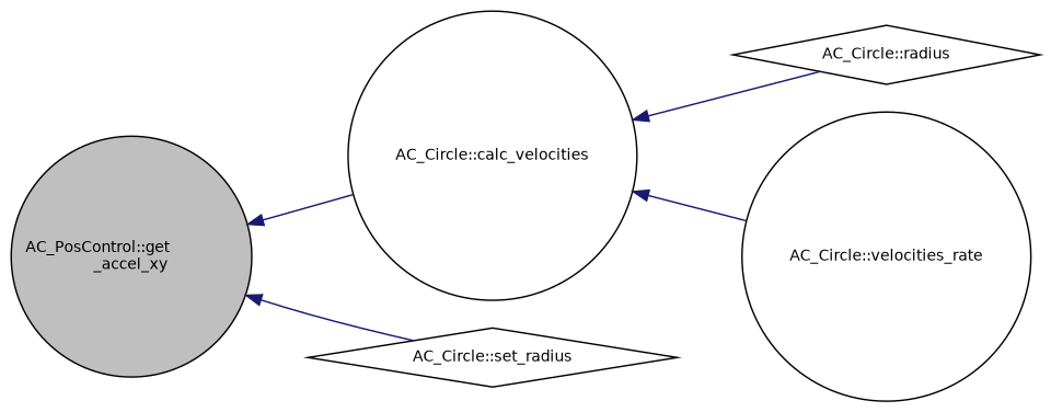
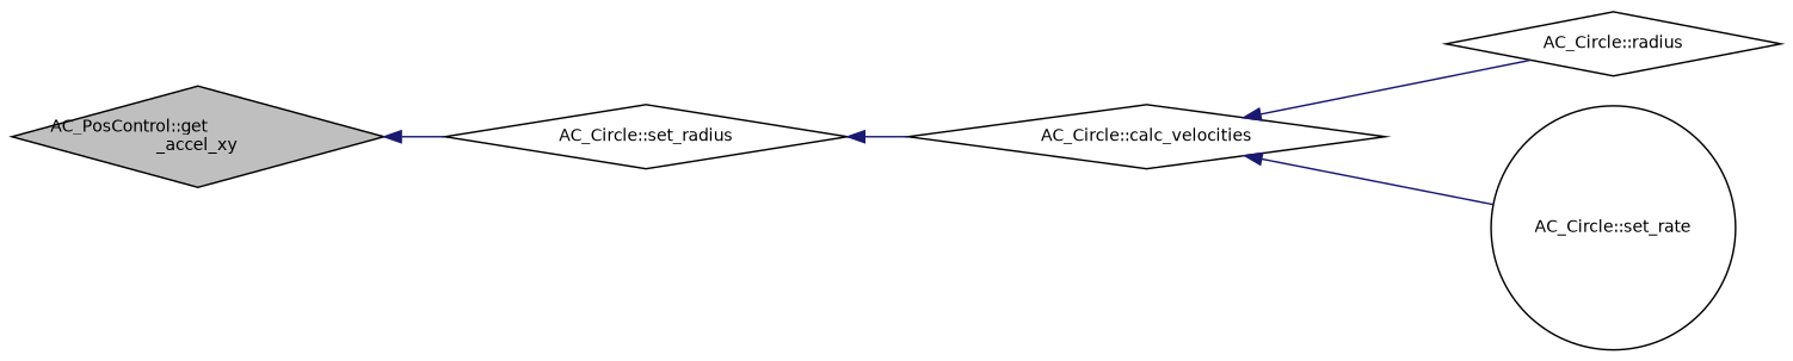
  digraph {
    rankdir=LR
    node [color=black fillcolor=white fontname=Helvetica fontsize=10 shape=diamond style=filled]
    edge [color=midnightblue dir=back fontname=Helvetica fontsize=10 labelfontname=Helvetica labelfontsize=10 style=solid]
-   n1 [fillcolor=grey75 fontcolor=black height=0.2 label="AC_PosControl::get\l_accel_xy" shape=circle width=0.4]
-   n2 [height=0.2 label="AC_Circle::calc_velocities" shape=circle width=0.4]
+   n1 [fillcolor=grey75 fontcolor=black height=0.2 label="AC_PosControl::get\l_accel_xy" width=0.4]
+   n2 [height=0.2 label="AC_Circle::calc_velocities" width=0.4]
    n3 [height=0.2 label="AC_Circle::set_radius" width=0.4]
    n4 [height=0.2 label="AC_Circle::radius" width=0.4]
-   n5 [height=0.2 label="AC_Circle::velocities_rate" shape=circle width=0.4]
-   n1 -> n2
+   n5 [height=0.2 label="AC_Circle::set_rate" shape=circle width=0.4]
+   n3 -> n2
    n1 -> n3
    n2 -> n4
    n2 -> n5
  }
